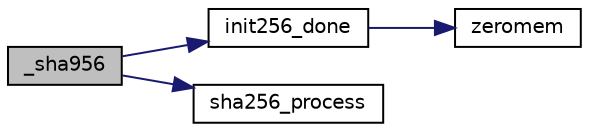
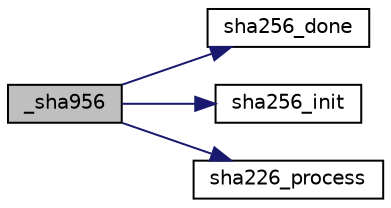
  digraph {
    rankdir=LR
    node [color=black fillcolor=white fontname=Helvetica fontsize=10 shape=record style=filled]
    edge [color=midnightblue fontname=Helvetica fontsize=10 labelfontname=Helvetica labelfontsize=10 style=solid]
    n1 [fillcolor=grey75 fontcolor=black height=0.2 label=_sha956 width=0.4]
-   n2 [height=0.2 label=init256_done width=0.4]
-   n4 [height=0.2 label=sha256_process width=0.4]
-   n5 [height=0.2 label=zeromem width=0.4]
+   n2 [height=0.2 label=sha256_done width=0.4]
+   n3 [height=0.2 label=sha256_init width=0.4]
+   n4 [height=0.2 label=sha226_process width=0.4]
    n1 -> n2
+   n1 -> n3
    n1 -> n4
-   n2 -> n5
  }
